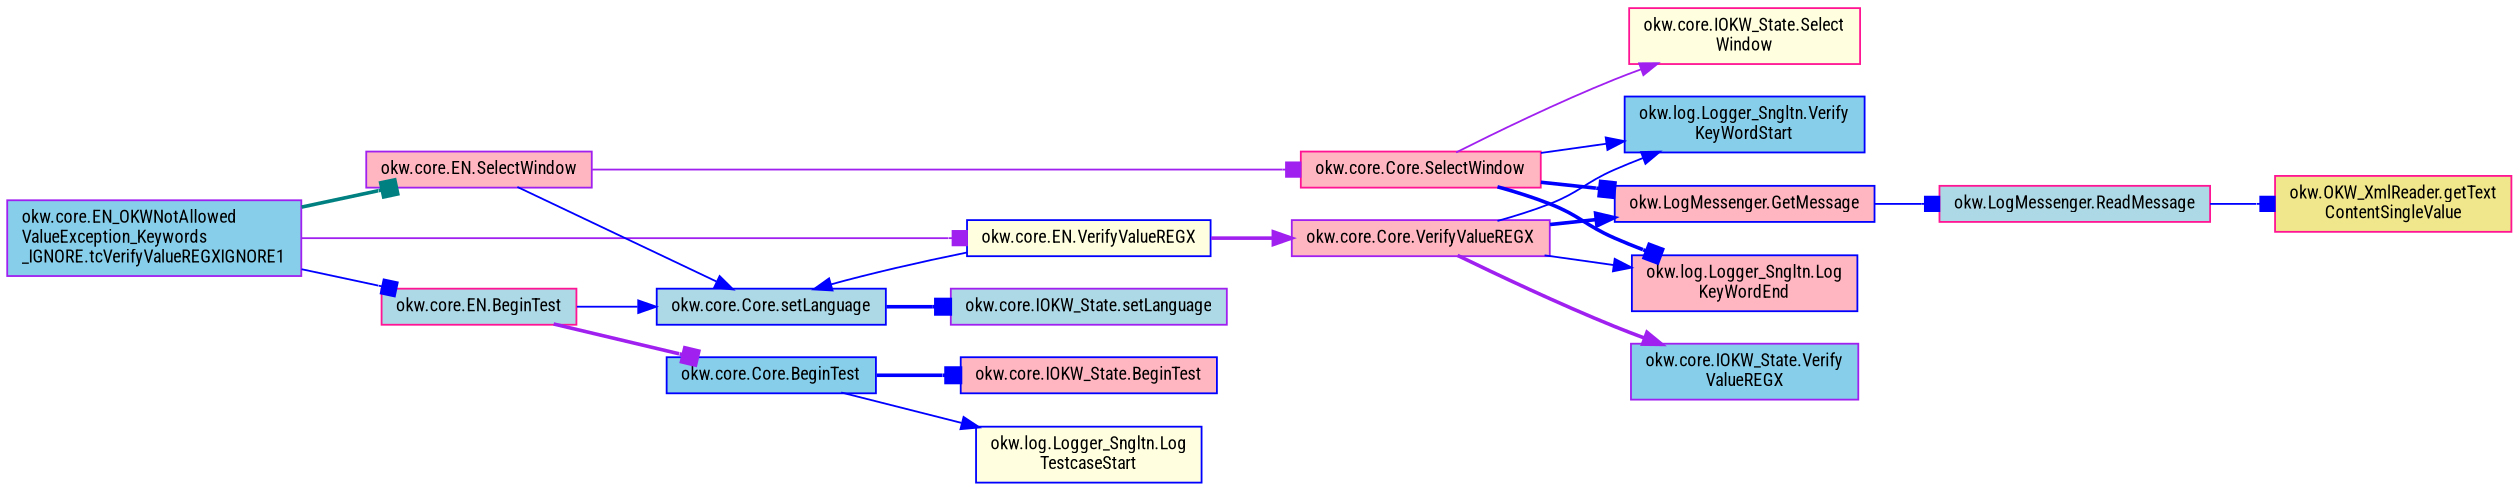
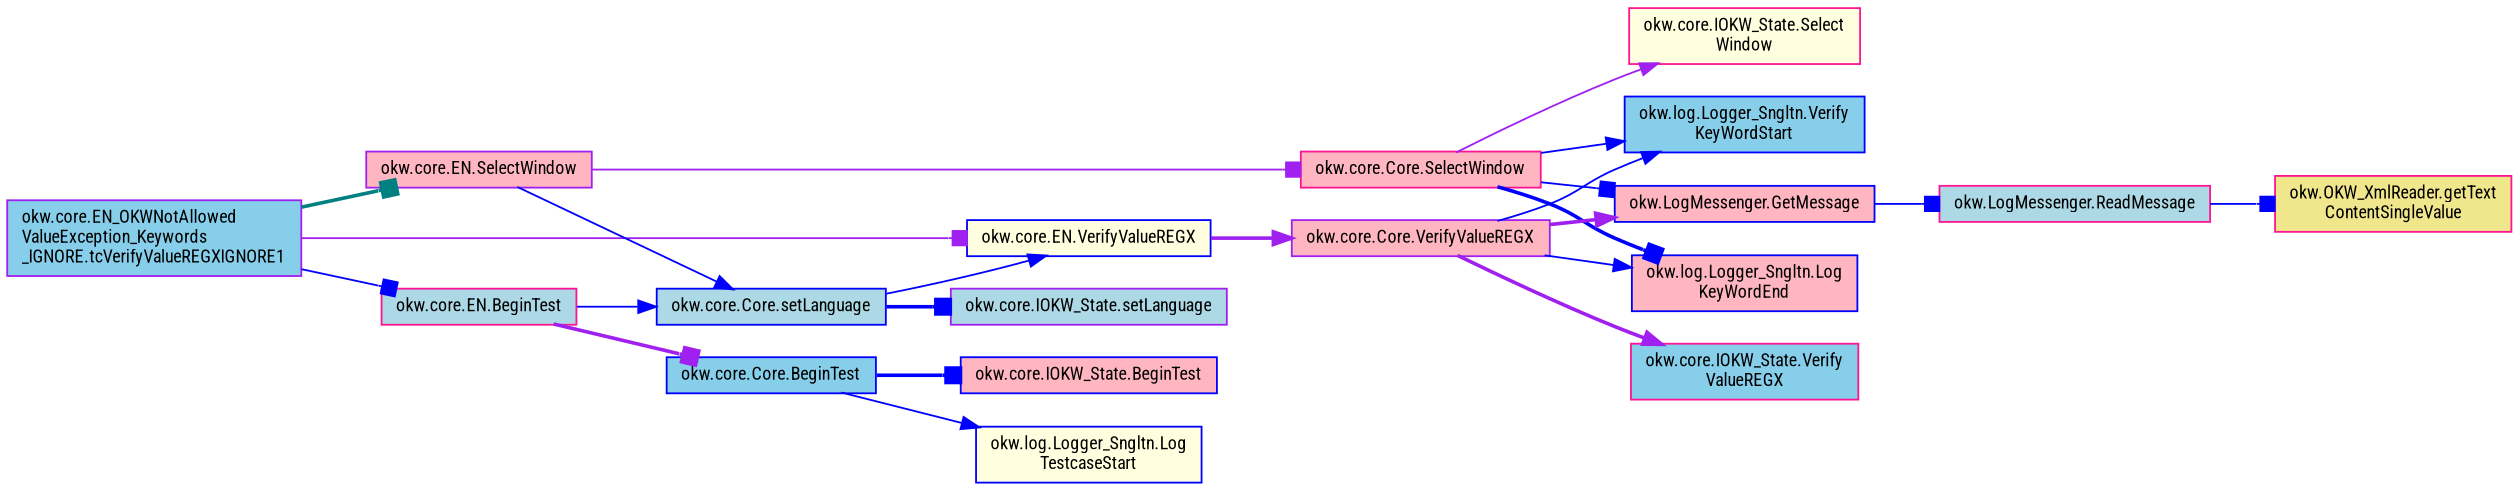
  digraph {
    fontname="Roboto Condensed"
    rankdir=LR
    node [color=blue fillcolor=lightpink fontname="Roboto Condensed" fontsize=10 shape=record style=filled]
    edge [arrowhead=box color=blue fontname="Roboto Condensed" fontsize=10 labelfontname=Helvetica labelfontsize=10 style=solid]
    n1 [color=purple fillcolor=skyblue fontcolor=black height=0.2 label="okw.core.EN_OKWNotAllowed\lValueException_Keywords\l_IGNORE.tcVerifyValueREGXIGNORE1" width=0.4]
    n2 [color=deeppink fillcolor=lightblue height=0.2 label="okw.core.EN.BeginTest" width=0.4]
    n3 [color=purple height=0.2 label="okw.core.EN.SelectWindow" width=0.4]
    n4 [fillcolor=lightyellow height=0.2 label="okw.core.EN.VerifyValueREGX" width=0.4]
    n5 [fillcolor=lightblue height=0.2 label="okw.core.Core.setLanguage" width=0.4]
    n6 [fillcolor=skyblue height=0.2 label="okw.core.Core.BeginTest" width=0.4]
    n7 [color=deeppink height=0.2 label="okw.core.Core.SelectWindow" width=0.4]
    n8 [color=purple height=0.2 label="okw.core.Core.VerifyValueREGX" width=0.4]
    n9 [color=purple fillcolor=lightblue height=0.2 label="okw.core.IOKW_State.setLanguage" width=0.4]
    n10 [fillcolor=lightyellow height=0.2 label="okw.log.Logger_Sngltn.Log\lTestcaseStart" width=0.4]
    n11 [height=0.2 label="okw.core.IOKW_State.BeginTest" width=0.4]
    n12 [fillcolor=skyblue height=0.2 label="okw.log.Logger_Sngltn.Verify\lKeyWordStart" width=0.4]
    n13 [height=0.2 label="okw.LogMessenger.GetMessage" width=0.4]
    n14 [color=deeppink fillcolor=lightyellow height=0.2 label="okw.core.IOKW_State.Select\lWindow" width=0.4]
    n15 [height=0.2 label="okw.log.Logger_Sngltn.Log\lKeyWordEnd" width=0.4]
    n16 [color=deeppink fillcolor=lightblue height=0.2 label="okw.LogMessenger.ReadMessage" width=0.4]
    n17 [color=deeppink fillcolor=khaki height=0.2 label="okw.OKW_XmlReader.getText\lContentSingleValue" width=0.4]
-   n18 [color=purple fillcolor=skyblue height=0.2 label="okw.core.IOKW_State.Verify\lValueREGX" width=0.4]
+   n18 [color=deeppink fillcolor=skyblue height=0.2 label="okw.core.IOKW_State.Verify\lValueREGX" width=0.4]
    n1 -> n2
    n1 -> n3 [color=teal style=bold]
    n1 -> n4 [color=purple]
    n2 -> n5 [arrowhead=normal]
    n2 -> n6 [color=purple style=bold]
    n3 -> n5 [arrowhead=normal]
    n3 -> n7 [color=purple]
-   n4 -> n5 [arrowhead=normal]
+   n5 -> n4 [arrowhead=normal]
    n4 -> n8 [arrowhead=normal color=purple style=bold]
    n5 -> n9 [style=bold]
    n6 -> n10 [arrowhead=normal]
    n6 -> n11 [style=bold]
    n7 -> n12 [arrowhead=normal]
-   n7 -> n13 [style=bold]
+   n7 -> n13
    n7 -> n14 [arrowhead=normal color=purple]
    n7 -> n15 [style=bold]
    n8 -> n12 [arrowhead=normal]
-   n8 -> n13 [arrowhead=normal style=bold]
+   n8 -> n13 [arrowhead=normal color=purple style=bold]
    n8 -> n15 [arrowhead=normal]
    n8 -> n18 [arrowhead=normal color=purple style=bold]
    n13 -> n16
    n16 -> n17
  }
